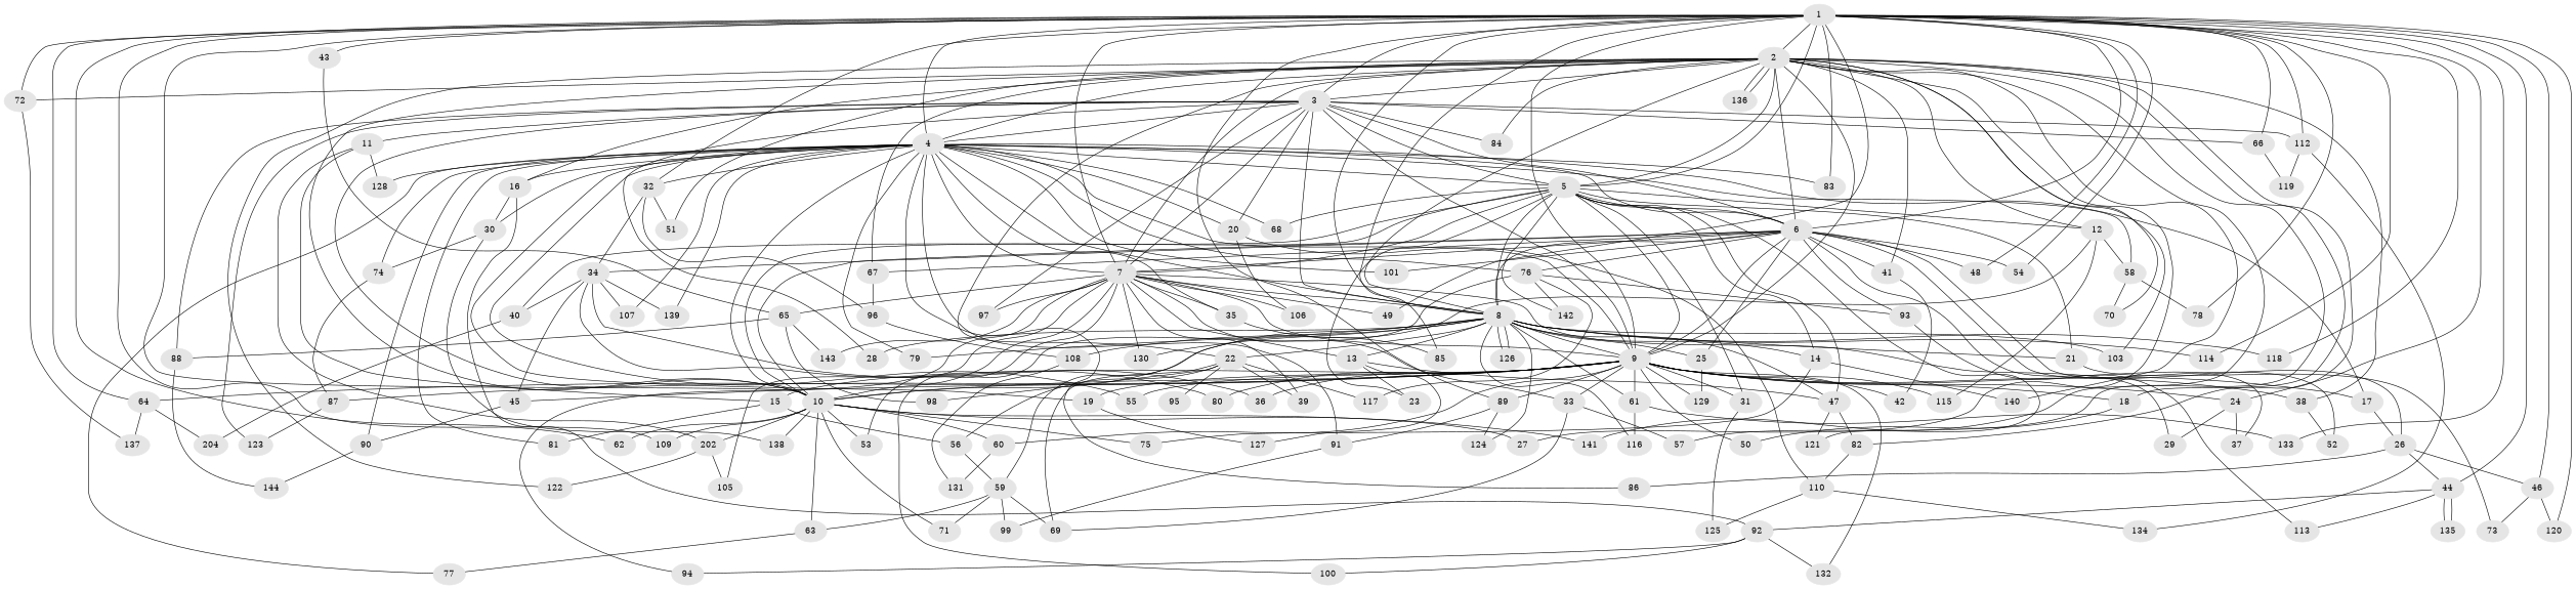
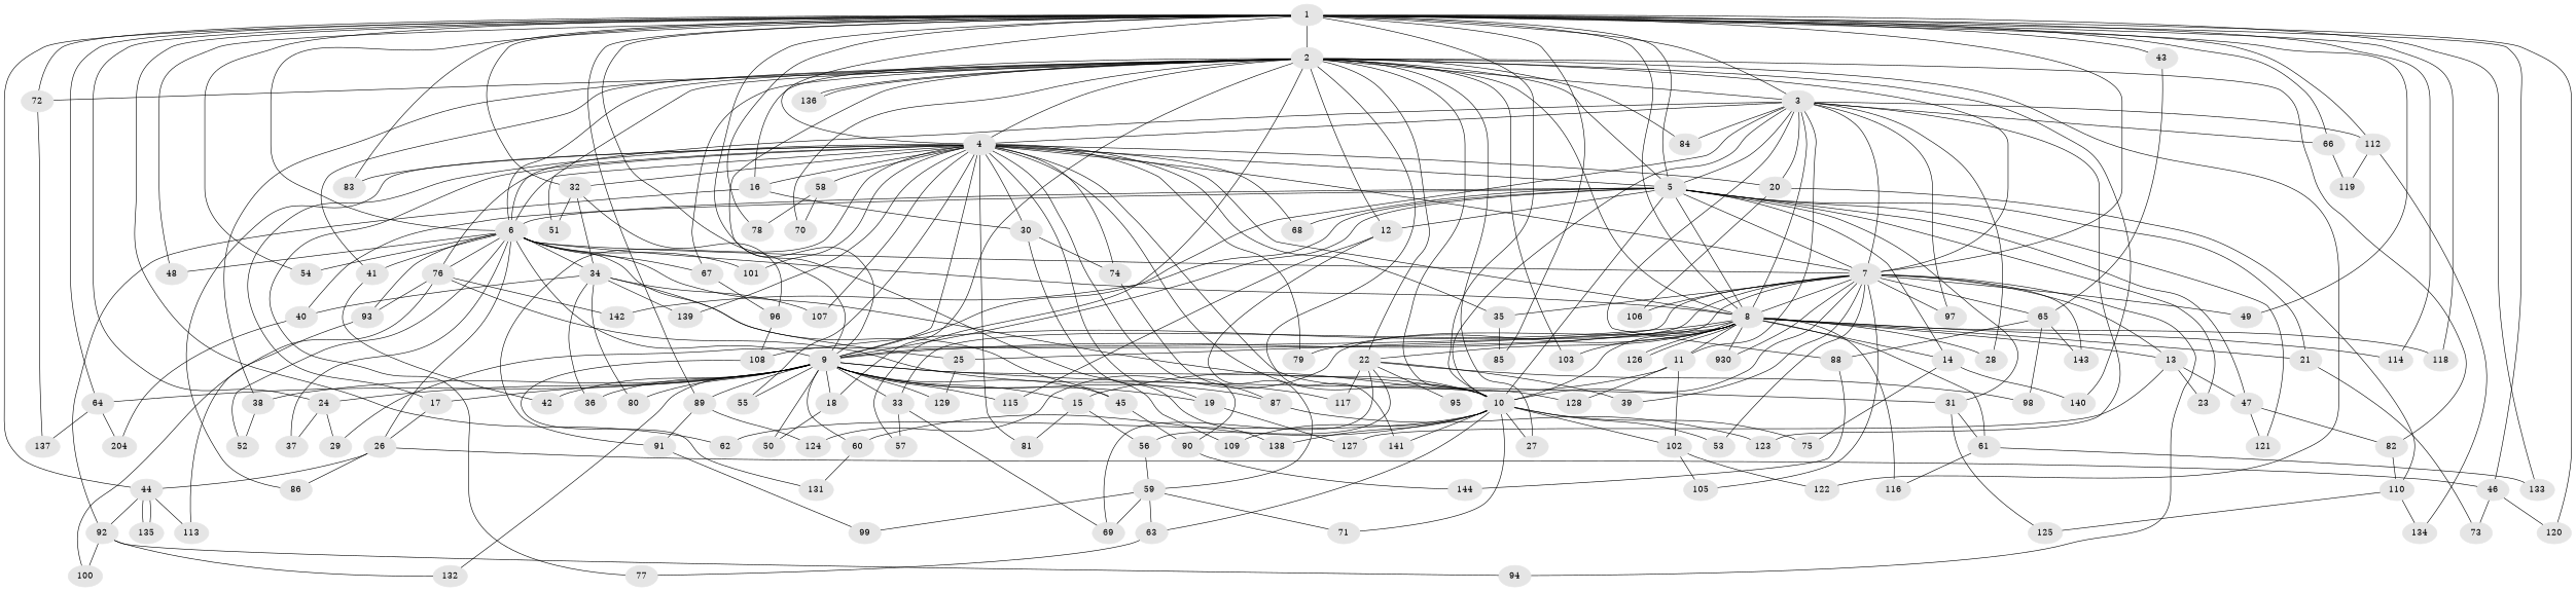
  graph {
    node [color=gray90 style=filled]
    1
    2
    3
    4
    5
    6
    7
    8
    9
    10
    24
    32
    43
    44
    46
    48
    49
    54
    62
    64
    66
    72
    78
    83
    85
    89
    109
    112
    114
    118
    120
    133
    12
    16
    18
    22
    27
    38
    41
    51
    57
    67
    70
    82
    84
    103
    122
    136
    140
    141
    11
    20
    28
    88
    97
    123
    17
    19
    30
    35
    55
    58
    68
    74
    76
    77
    79
    81
    86
    90
    91
    101
    107
    128
    139
    14
    21
    23
    31
    40
    47
    121
    142
    25
    26
    34
    37
    52
    93
    13
    29
    33
    39
    53
    65
    94
    105
    106
-   130
+   130 [label=930]
    143
    61
    108
    116
    124
    126
    15
    36
    42
    45
    50
    60
    80
    87
    115
    129
    132
    63
    71
    75
-   102 [label=202]
+   102
    138
    96
    92
    113
    135
    73
    n127 [label=204]
    137
    119
    134
    59
    56
    69
    95
    98
    117
    110
    144
    127
    100
    99
    125
    131
    1 -- 2
    1 -- 3
    1 -- 4
    1 -- 5
    1 -- 6
    1 -- 7
    1 -- 8
    1 -- 9
    1 -- 10
    1 -- 24
    1 -- 32
    1 -- 43
    1 -- 44
    1 -- 46
    1 -- 48
    1 -- 49
    1 -- 54
    1 -- 62
    1 -- 64
    1 -- 66
    1 -- 72
    1 -- 78
    1 -- 83
    1 -- 85
    1 -- 89
    1 -- 109
    1 -- 112
    1 -- 114
    1 -- 118
    1 -- 120
    1 -- 133
    2 -- 3
    2 -- 4
    2 -- 5
    2 -- 6
    2 -- 7
    2 -- 8
    2 -- 9
    2 -- 10
    2 -- 72
    2 -- 12
    2 -- 16
    2 -- 18
    2 -- 22
    2 -- 27
    2 -- 38
    2 -- 41
    2 -- 51
    2 -- 57
    2 -- 67
    2 -- 70
    2 -- 82
    2 -- 84
    2 -- 103
    2 -- 122
    2 -- 136
    2 -- 136
    2 -- 140
    2 -- 141
    3 -- 4
    3 -- 5
    3 -- 6
    3 -- 7
    3 -- 8
    3 -- 9
    3 -- 10
    3 -- 66
    3 -- 112
    3 -- 84
    3 -- 11
    3 -- 20
    3 -- 28
    3 -- 88
    3 -- 97
    3 -- 123
    4 -- 5
    4 -- 6
    4 -- 7
    4 -- 8
    4 -- 9
    4 -- 10
    4 -- 32
    4 -- 83
    4 -- 16
    4 -- 20
    4 -- 17
    4 -- 19
    4 -- 30
    4 -- 35
    4 -- 55
    4 -- 58
    4 -- 68
    4 -- 74
    4 -- 76
    4 -- 77
    4 -- 79
    4 -- 81
    4 -- 86
    4 -- 90
    4 -- 91
    4 -- 101
    4 -- 107
    4 -- 128
    4 -- 139
    5 -- 6
    5 -- 7
    5 -- 8
    5 -- 9
    5 -- 10
    5 -- 12
    5 -- 68
    5 -- 14
    5 -- 21
    5 -- 23
    5 -- 31
    5 -- 40
    5 -- 47
    5 -- 121
    5 -- 142
    6 -- 7
    6 -- 8
    6 -- 9
    6 -- 10
    6 -- 48
    6 -- 54
    6 -- 41
    6 -- 67
    6 -- 76
    6 -- 101
    6 -- 25
    6 -- 26
    6 -- 34
    6 -- 37
    6 -- 52
    6 -- 93
    7 -- 8
    7 -- 9
    7 -- 10
    7 -- 49
    7 -- 97
    7 -- 35
    7 -- 13
    7 -- 29
    7 -- 33
    7 -- 39
    7 -- 53
    7 -- 65
    7 -- 94
    7 -- 105
    7 -- 106
    7 -- 130
    7 -- 143
    8 -- 9
    8 -- 10
    8 -- 114
    8 -- 118
    8 -- 22
    8 -- 103
-   8 -- 47
+   8 -- 11
    8 -- 28
    8 -- 79
    8 -- 14
    8 -- 21
    8 -- 25
    8 -- 13
    8 -- 130
    8 -- 61
    8 -- 108
    8 -- 116
    8 -- 124
    8 -- 126
    8 -- 126
    9 -- 10
    9 -- 24
    9 -- 64
    9 -- 89
    9 -- 18
    9 -- 38
    9 -- 17
    9 -- 19
    9 -- 55
    9 -- 31
    9 -- 33
    9 -- 15
    9 -- 36
    9 -- 42
    9 -- 45
    9 -- 50
    9 -- 60
    9 -- 80
    9 -- 87
    9 -- 115
    9 -- 129
    9 -- 132
    10 -- 62
    10 -- 109
    10 -- 27
    10 -- 141
    10 -- 53
    10 -- 60
    10 -- 63
    10 -- 71
    10 -- 75
    10 -- 102
    10 -- 138
    24 -- 37
    24 -- 29
    32 -- 51
    32 -- 34
    32 -- 96
    43 -- 65
    44 -- 92
    44 -- 113
    44 -- 135
    44 -- 135
    46 -- 120
    46 -- 73
    64 -- n127
    64 -- 137
    66 -- 119
    72 -- 137
    89 -- 91
    89 -- 124
    112 -- 119
    112 -- 134
-   12 -- 58
    12 -- 115
    12 -- 59
    16 -- 30
    16 -- 92
    18 -- 50
    22 -- 39
    22 -- 56
    22 -- 69
    22 -- 95
    22 -- 98
    22 -- 117
    38 -- 52
    41 -- 42
    67 -- 96
    82 -- 110
    11 -- 128
    11 -- 15
    11 -- 102
    20 -- 106
    20 -- 110
    88 -- 144
    17 -- 26
    19 -- 127
    30 -- 74
    30 -- 138
    35 -- 85
    58 -- 78
    58 -- 70
    74 -- 87
    76 -- 142
    76 -- 93
    76 -- 117
    76 -- 100
    90 -- 144
    91 -- 99
    14 -- 140
    14 -- 75
    21 -- 73
-   9 -- 61
+   31 -- 61
    31 -- 125
    40 -- n127
    47 -- 82
    47 -- 121
    25 -- 129
    26 -- 44
    26 -- 46
    26 -- 86
    34 -- 107
    34 -- 139
    34 -- 40
    34 -- 36
    34 -- 45
    34 -- 80
    93 -- 113
    13 -- 23
    13 -- 47
    13 -- 127
    33 -- 57
    33 -- 69
    65 -- 88
    65 -- 143
    65 -- 98
    61 -- 133
    61 -- 116
    108 -- 131
    15 -- 81
    15 -- 56
    45 -- 90
    60 -- 131
    87 -- 123
    63 -- 77
    102 -- 122
    102 -- 105
    96 -- 108
    92 -- 94
    92 -- 132
    92 -- 100
    59 -- 63
    59 -- 71
    59 -- 69
    59 -- 99
    56 -- 59
    110 -- 134
    110 -- 125
  }
